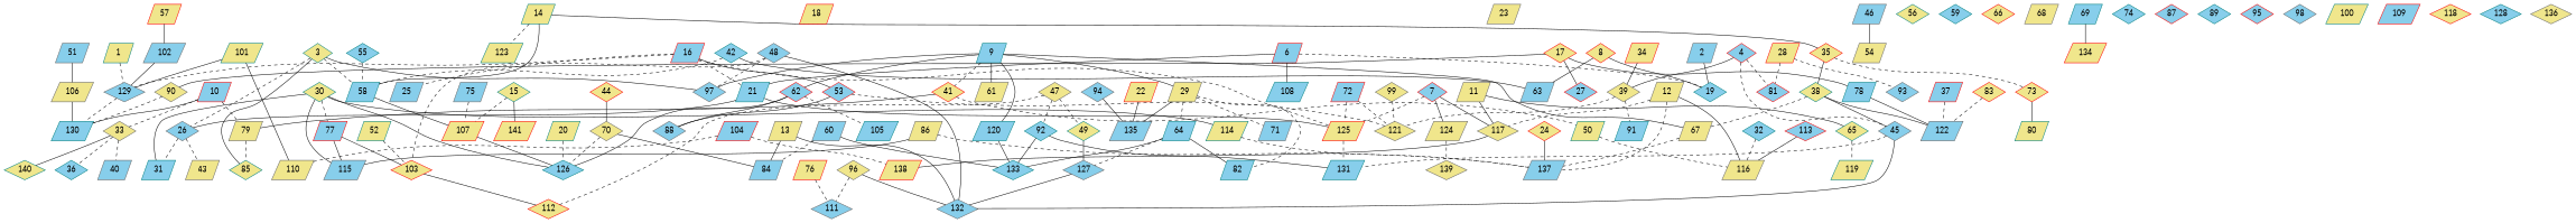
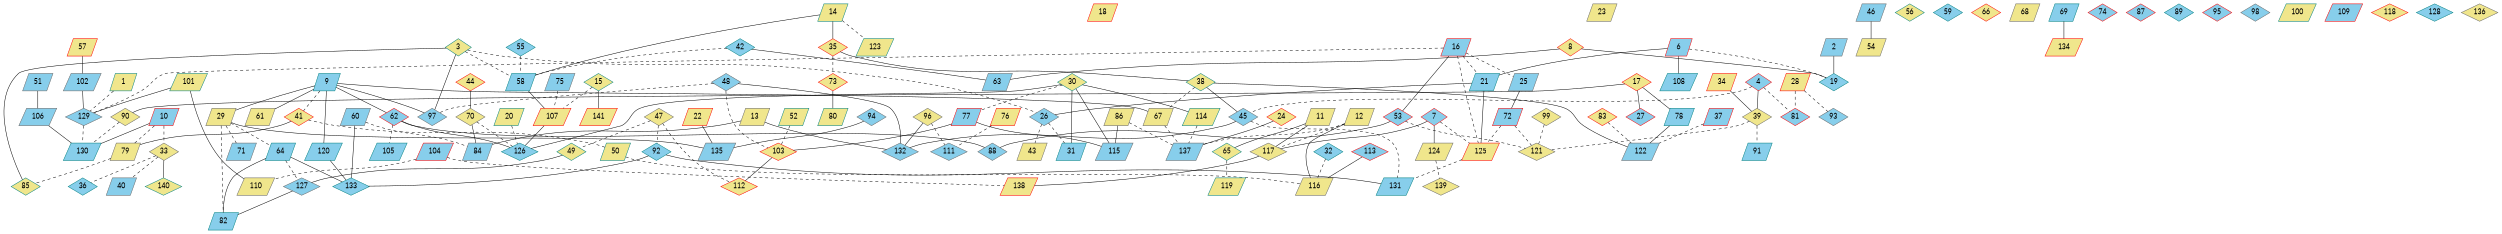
  graph {
    fontname=Lato
    node [color=gray40 fillcolor=skyblue fontname=Lato shape=parallelogram style=filled]
    edge [fontname=Lato style=solid]
    1 [color=teal fillcolor=khaki]
    129 [shape=diamond]
    130 [color=teal]
    19 [color=teal shape=diamond]
    2
    3 [color=teal fillcolor=khaki shape=diamond]
    26 [shape=diamond]
    58 [color=teal]
    85 [color=teal fillcolor=khaki shape=diamond]
    97 [shape=diamond]
    31 [color=teal]
    43 [fillcolor=khaki]
    107 [color=red fillcolor=khaki]
    4 [color=red shape=diamond]
    39 [fillcolor=khaki shape=diamond]
    45 [shape=diamond]
    81 [color=red shape=diamond]
    91 [color=teal]
    121 [fillcolor=khaki shape=diamond]
    132 [shape=diamond]
    131 [color=teal]
    14 [color=teal fillcolor=khaki]
    35 [color=red fillcolor=khaki shape=diamond]
    123 [color=teal fillcolor=khaki]
    110 [fillcolor=khaki]
    138 [color=red fillcolor=khaki]
    6 [color=red]
    21 [color=teal]
    108 [color=teal]
    125 [color=red fillcolor=khaki]
    7 [color=red shape=diamond]
    117 [fillcolor=khaki shape=diamond]
    124 [fillcolor=khaki]
    139 [fillcolor=khaki shape=diamond]
    8 [color=red fillcolor=khaki shape=diamond]
    63
    9 [color=teal]
    29 [fillcolor=khaki]
    41 [color=red fillcolor=khaki shape=diamond]
    61 [fillcolor=khaki]
    62 [color=red shape=diamond]
    67 [fillcolor=khaki]
    120 [color=teal]
    135
    64 [color=teal]
    71
    82 [color=teal]
    79 [fillcolor=khaki]
    50 [color=teal fillcolor=khaki]
    126 [color=teal shape=diamond]
    88 [shape=diamond]
    105 [color=teal]
    137
    133 [color=teal shape=diamond]
    10 [color=red]
    33 [fillcolor=khaki shape=diamond]
    36 [color=teal shape=diamond]
    40
    140 [color=teal fillcolor=khaki shape=diamond]
    11 [fillcolor=khaki]
    65 [color=teal fillcolor=khaki shape=diamond]
    119 [color=teal fillcolor=khaki]
    12 [fillcolor=khaki]
    116 [fillcolor=khaki]
    13 [fillcolor=khaki]
    84
    38 [color=teal fillcolor=khaki shape=diamond]
    73 [color=red fillcolor=khaki shape=diamond]
    15 [color=teal fillcolor=khaki shape=diamond]
    141 [color=red fillcolor=khaki]
    16 [color=red]
    25
    53 [color=red shape=diamond]
    72 [color=red]
    17 [color=red fillcolor=khaki shape=diamond]
    27 [color=red shape=diamond]
    78 [color=teal]
    90 [fillcolor=khaki shape=diamond]
    122
    18 [color=red fillcolor=khaki]
    20 [color=teal fillcolor=khaki]
    22 [color=red fillcolor=khaki]
    23 [fillcolor=khaki]
    24 [color=red fillcolor=khaki shape=diamond]
    28 [color=red fillcolor=khaki]
    93 [shape=diamond]
    127 [shape=diamond]
    30 [color=teal fillcolor=khaki shape=diamond]
    77 [color=red]
    114 [color=teal fillcolor=khaki]
    115
    103 [color=red fillcolor=khaki shape=diamond]
    32 [color=teal shape=diamond]
    34 [color=red fillcolor=khaki]
    80 [color=teal fillcolor=khaki]
    37 [color=red]
    42 [color=teal shape=diamond]
    44 [color=red fillcolor=khaki shape=diamond]
    70 [fillcolor=khaki shape=diamond]
    54 [fillcolor=khaki]
    46
    47 [fillcolor=khaki shape=diamond]
    49 [color=teal fillcolor=khaki shape=diamond]
    92 [color=teal shape=diamond]
    112 [color=red fillcolor=khaki shape=diamond]
    48 [shape=diamond]
    51
-   106 [fillcolor=khaki]
+   106
    52 [color=teal fillcolor=khaki]
    55 [color=teal shape=diamond]
    56 [color=teal fillcolor=khaki shape=diamond]
    57 [color=red fillcolor=khaki]
    102
    59 [color=teal shape=diamond]
    60
    66 [color=red fillcolor=khaki shape=diamond]
    68 [fillcolor=khaki]
    69 [color=teal]
    134 [color=red fillcolor=khaki]
-   74 [color=teal shape=diamond]
+   74 [color=red shape=diamond]
    75
    76 [color=red fillcolor=khaki]
    111 [shape=diamond]
    83 [color=red fillcolor=khaki shape=diamond]
    86 [fillcolor=khaki]
    87 [color=red shape=diamond]
    89 [color=teal shape=diamond]
    94 [shape=diamond]
    95 [color=red shape=diamond]
    96 [fillcolor=khaki shape=diamond]
    98 [shape=diamond]
    99 [fillcolor=khaki shape=diamond]
    100 [color=teal fillcolor=khaki]
    101 [color=teal fillcolor=khaki]
    104 [color=red]
    109 [color=red]
    113 [color=red shape=diamond]
    118 [color=red fillcolor=khaki shape=diamond]
    128 [color=teal shape=diamond]
    136 [fillcolor=khaki shape=diamond]
    1 -- 129 [style=dashed]
    129 -- 130 [style=dashed]
    2 -- 19
    3 -- 26 [style=dashed]
    3 -- 58 [style=dashed]
    3 -- 85
    3 -- 97
    26 -- 31 [style=dashed]
    26 -- 43 [style=dashed]
    58 -- 107
    107 -- 126
    4 -- 39
    4 -- 45 [style=dashed]
    4 -- 81 [style=dashed]
    39 -- 91 [style=dashed]
    39 -- 121 [style=dashed]
    45 -- 132
    45 -- 131 [style=dashed]
    14 -- 58
    14 -- 35
    14 -- 123 [style=dashed]
    35 -- 38
    35 -- 73 [style=dashed]
    6 -- 19 [style=dashed]
    6 -- 21
    6 -- 108
    21 -- 26
    21 -- 125
    125 -- 131 [style=dashed]
    7 -- 125 [style=dashed]
    7 -- 117
    7 -- 124
    117 -- 138
    124 -- 139 [style=dashed]
    8 -- 19
    8 -- 63
    9 -- 97
    9 -- 29
    9 -- 41 [style=dashed]
    9 -- 61
    9 -- 62
    9 -- 67
    9 -- 120
    29 -- 135
    29 -- 64 [style=dashed]
    29 -- 71 [style=dashed]
    29 -- 82 [style=dashed]
    41 -- 79
    41 -- 50 [style=dashed]
    62 -- 126
    62 -- 88
    62 -- 105 [style=dashed]
    67 -- 137 [style=dashed]
    120 -- 133
    64 -- 82
    64 -- 133
    64 -- 127 [style=dashed]
    79 -- 85 [style=dashed]
    50 -- 116 [style=dashed]
    10 -- 130
    10 -- 79 [style=dashed]
    10 -- 33 [style=dashed]
    33 -- 36 [style=dashed]
    33 -- 40 [style=dashed]
    33 -- 140
    11 -- 117
    11 -- 65
    65 -- 119 [style=dashed]
    12 -- 117 [style=dashed]
    12 -- 137 [style=dashed]
    12 -- 116
    13 -- 132
    13 -- 84
    38 -- 45
    38 -- 67 [style=dashed]
    38 -- 122
    73 -- 80
    15 -- 107 [style=dashed]
    15 -- 141
    16 -- 129 [style=dashed]
    16 -- 21 [style=dashed]
    16 -- 125 [style=dashed]
    16 -- 25 [style=dashed]
    16 -- 53
+   25 -- 72
    53 -- 121 [style=dashed]
    53 -- 88
    72 -- 121 [style=dashed]
    72 -- 125 [style=dashed]
    17 -- 27
    17 -- 78
    17 -- 90
    78 -- 122
    90 -- 130 [style=dashed]
    20 -- 126 [style=dashed]
    22 -- 135
    24 -- 137
    28 -- 81 [style=dashed]
    28 -- 93 [style=dashed]
-   127 -- 132
+   127 -- 82
    30 -- 31
    30 -- 126
    30 -- 77 [style=dashed]
    30 -- 114
    30 -- 115
    77 -- 115
    77 -- 103
    114 -- 137 [style=dashed]
    103 -- 112
    32 -- 116 [style=dashed]
    34 -- 39
    37 -- 122 [style=dashed]
    42 -- 58 [style=dashed]
    42 -- 63
    44 -- 70
    70 -- 126 [style=dashed]
    70 -- 84
    46 -- 54
    47 -- 49 [style=dashed]
    47 -- 92 [style=dashed]
    47 -- 112 [style=dashed]
    49 -- 127
    92 -- 131
    92 -- 133
    48 -- 97 [style=dashed]
    48 -- 132
    48 -- 103 [style=dashed]
    51 -- 106
    106 -- 130
    52 -- 103 [style=dashed]
    55 -- 58 [style=dashed]
    57 -- 102
    102 -- 129
    60 -- 133
    60 -- 84 [style=dashed]
    69 -- 134
    75 -- 107 [style=dashed]
    76 -- 111 [style=dashed]
    83 -- 122 [style=dashed]
    86 -- 137 [style=dashed]
    86 -- 115
    94 -- 135
    96 -- 132
    96 -- 111 [style=dashed]
    99 -- 121 [style=dashed]
    101 -- 129
    101 -- 110
    104 -- 110 [style=dashed]
    104 -- 138 [style=dashed]
    113 -- 116
  }
